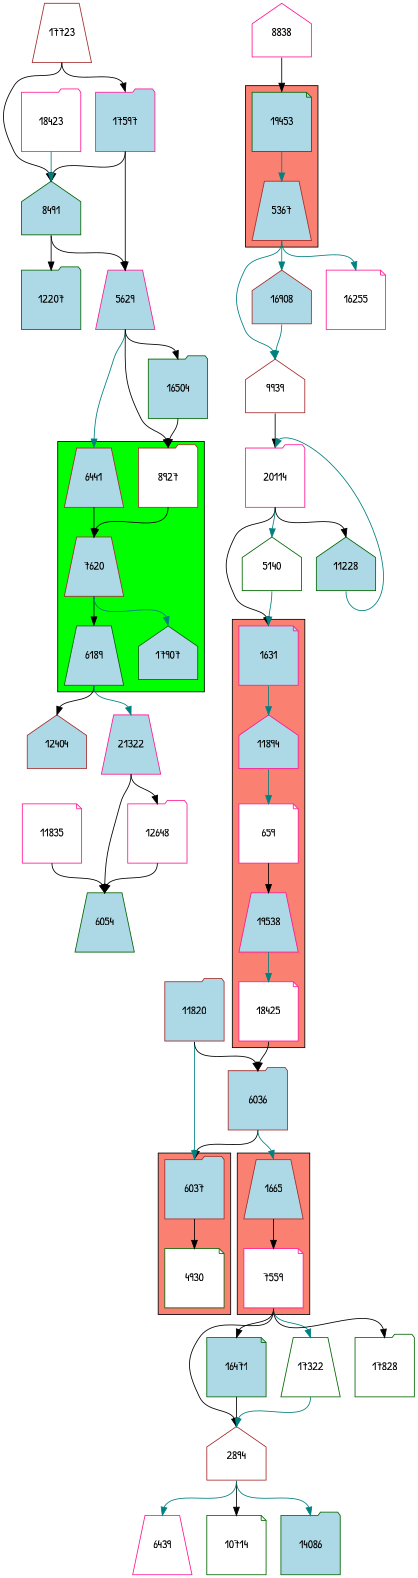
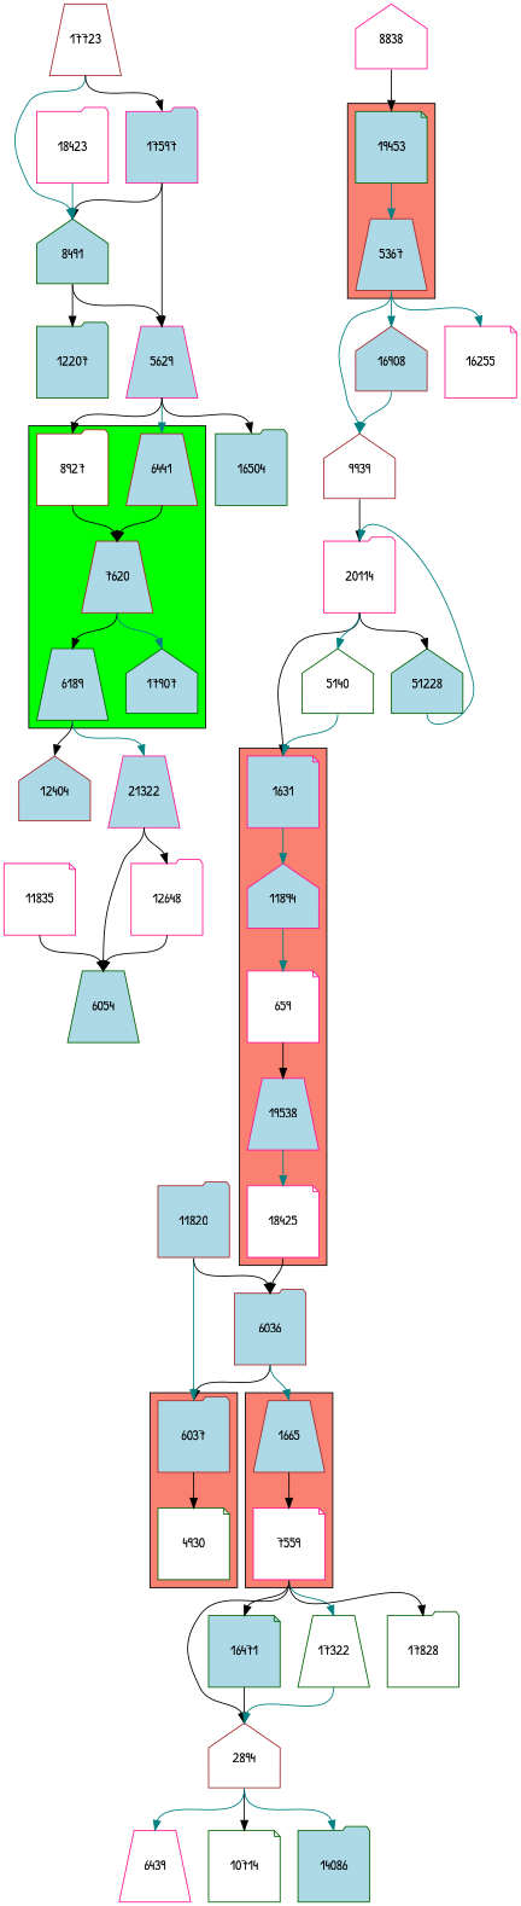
  digraph {
    fontname="Patrick Hand"
    node [color=deeppink fillcolor=lightblue fontname="Patrick Hand" shape=trapezium style=filled]
    edge [color=black fontname="Patrick Hand" headport=n tailport=s]
    6441 [color=brown height=1 width=1]
    8927 [color=brown fillcolor=white height=1 shape=folder width=1]
    7620 [color=brown height=1 width=1]
    n4 [color=darkgreen height=1 label=6189 width=1]
    17907 [color=darkgreen height=1 shape=house width=1]
    19453 [color=darkgreen height=1 shape=note width=1]
    5367 [color=brown height=1 width=1]
    6037 [color=brown height=1 shape=folder width=1]
    4930 [color=darkgreen fillcolor=white height=1 shape=note width=1]
    1631 [height=1 shape=note width=1]
    11894 [height=1 shape=house width=1]
    659 [fillcolor=white height=1 shape=note width=1]
    19538 [height=1 width=1]
    18425 [fillcolor=white height=1 shape=note width=1]
    1665 [color=brown height=1 width=1]
    7559 [fillcolor=white height=1 shape=note width=1]
    12404 [color=brown height=1 shape=house width=1]
    21322 [height=1 width=1]
    9939 [color=brown fillcolor=white height=1 shape=house width=1]
    16908 [color=brown height=1 shape=house width=1]
    16255 [fillcolor=white height=1 shape=note width=1]
    6036 [color=brown height=1 shape=folder width=1]
    2894 [color=brown fillcolor=white height=1 shape=house width=1]
    16471 [color=darkgreen height=1 shape=note width=1]
    17322 [color=darkgreen fillcolor=white height=1 width=1]
    17828 [color=darkgreen fillcolor=white height=1 shape=folder width=1]
    6054 [color=darkgreen height=1 width=1]
    12648 [fillcolor=white height=1 shape=folder width=1]
    20114 [fillcolor=white height=1 shape=folder width=1]
    6439 [fillcolor=white height=1 width=1]
    10714 [color=darkgreen fillcolor=white height=1 shape=note width=1]
    14086 [color=darkgreen height=1 shape=folder width=1]
    5140 [color=darkgreen fillcolor=white height=1 shape=house width=1]
-   11228 [color=darkgreen height=1 shape=house width=1]
+   11228 [color=darkgreen height=1 shape=house width=1 label=51228]
    11820 [color=brown height=1 shape=folder width=1]
    8838 [fillcolor=white height=1 shape=house width=1]
    11835 [fillcolor=white height=1 shape=note width=1]
    5629 [height=1 width=1]
    16504 [color=darkgreen height=1 shape=folder width=1]
    8491 [color=darkgreen height=1 shape=house width=1]
    12207 [color=darkgreen height=1 shape=folder width=1]
    17597 [height=1 shape=folder width=1]
    17723 [color=brown fillcolor=white height=1 width=1]
    18423 [fillcolor=white height=1 shape=folder width=1]
    subgraph cluster_1 {
      fillcolor=green
      style=filled
      6441
      8927
      7620
      n4
      17907
    }
    subgraph cluster_2 {
      fillcolor=salmon
      style=filled
      19453
      5367
    }
    subgraph cluster_3 {
      fillcolor=salmon
      style=filled
      6037
      4930
    }
    subgraph cluster_4 {
      fillcolor=salmon
      style=filled
      1631
      11894
      659
      19538
      18425
    }
    subgraph cluster_5 {
      fillcolor=salmon
      style=filled
      1665
      7559
    }
    6441 -> 7620
    8927 -> 7620
    7620 -> n4
    7620 -> 17907 [color=teal]
    n4 -> 12404
    n4 -> 21322 [color=teal]
    19453 -> 5367 [color=teal]
    5367 -> 9939 [color=teal]
    5367 -> 16908 [color=teal]
    5367 -> 16255 [color=teal]
    6037 -> 4930
    1631 -> 11894 [color=teal]
    11894 -> 659 [color=teal]
    659 -> 19538
    19538 -> 18425 [color=teal]
    18425 -> 6036
    1665 -> 7559
    7559 -> 2894
    7559 -> 16471
    7559 -> 17322 [color=teal]
    7559 -> 17828
    21322 -> 6054
    21322 -> 12648
    9939 -> 20114
    16908 -> 9939 [color=teal]
    6036 -> 6037
    6036 -> 1665 [color=teal]
    2894 -> 6439 [color=teal]
    2894 -> 10714
    2894 -> 14086 [color=teal]
    16471 -> 2894
    17322 -> 2894 [color=teal]
    12648 -> 6054
    20114 -> 1631
    20114 -> 5140 [color=teal]
    20114 -> 11228
    5140 -> 1631 [color=teal]
    11228 -> 20114 [color=teal]
    11820 -> 6037 [color=teal]
    11820 -> 6036
    8838 -> 19453
    11835 -> 6054
    5629 -> 6441 [color=teal]
    5629 -> 8927
    5629 -> 16504
-   16504 -> 8927
    8491 -> 5629
    8491 -> 12207
    17597 -> 5629
    17597 -> 8491
-   17723 -> 8491
+   17723 -> 8491 [color=teal]
    17723 -> 17597
    18423 -> 8491 [color=teal]
  }
